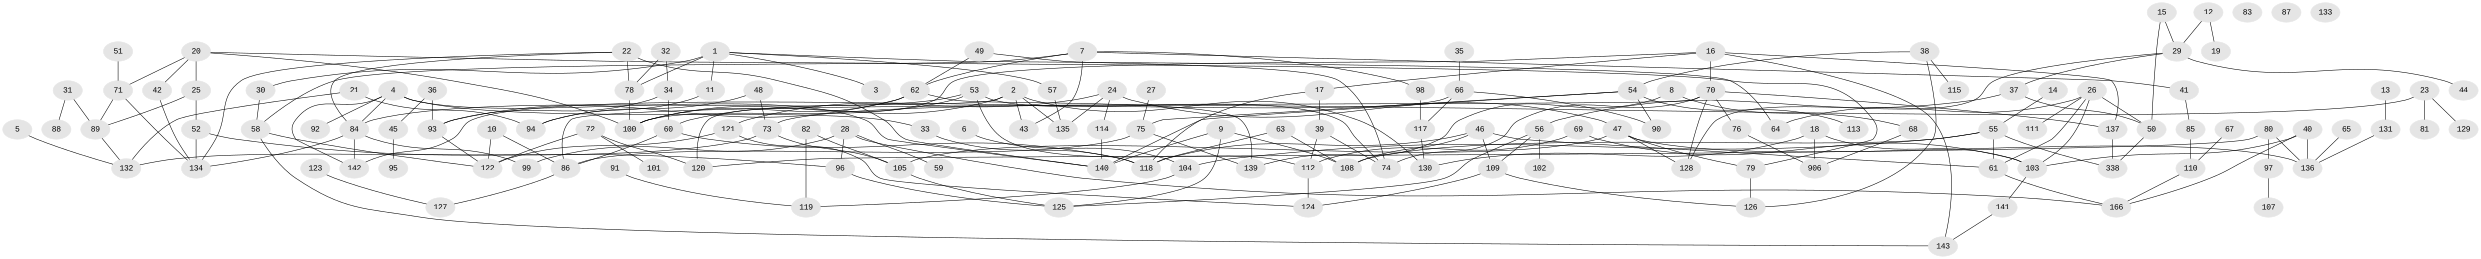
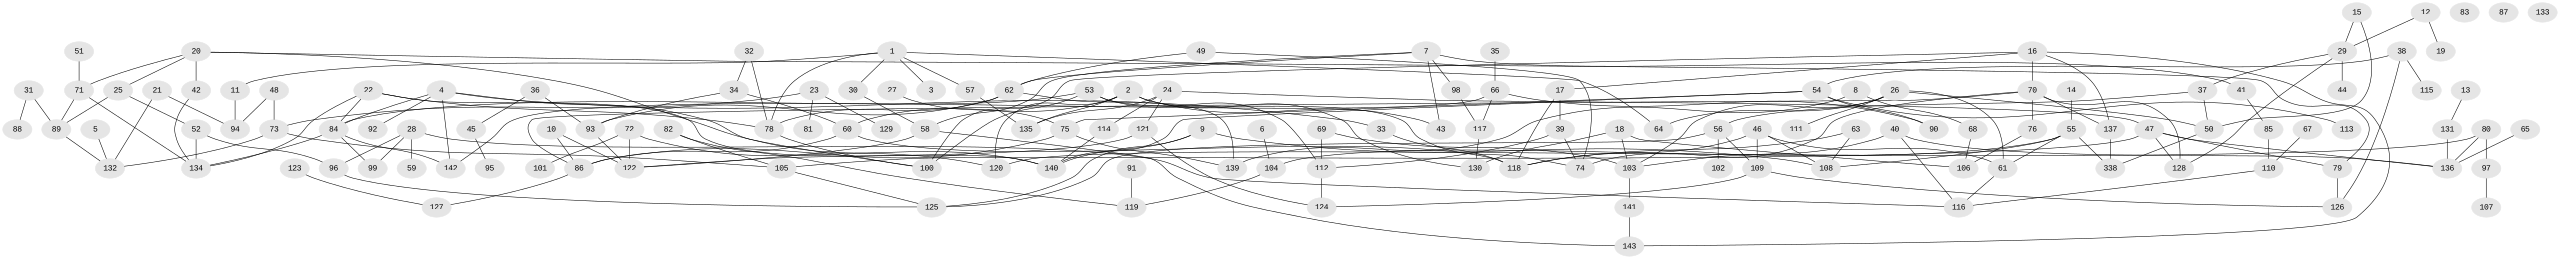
  graph {
    fontname="Liberation Mono"
    node [color=gray90 fontname="Liberation Mono" style=filled]
    edge [fontname="Liberation Mono"]
    1
    3
    11
    30
    57
    64
    78
    94
    58
    135
    100
    2
    43
    60
    120
    130
    86
    118
    4
    33
    84
    92
    140
    142
    134
    99
    5
    132
    6
    104
    119
    7
    41
    62
    98
    85
    122
    143
    139
    93
    117
    8
    68
-   106 [label=906]
+   106
    9
    108
    125
    10
    127
    12
    19
    29
    37
    44
    128
    13
    131
    136
    14
    55
    61
    n62 [label=338]
    15
    50
    16
    17
    70
    137
    39
    74
    76
    112
    18
    103
    141
    20
    25
    42
    71
    79
    52
    89
    126
    21
    22
    23
    73
    81
    129
    105
    24
    47
    114
    121
    124
    96
    26
    111
-   116 [label=166]
+   116
    27
    75
    28
    59
    56
    31
    88
    32
    34
    35
    66
    90
    36
    45
    95
    109
    102
    38
    54
    115
    113
    40
    110
    46
    48
    49
    51
    53
    63
    65
    67
    69
    72
    101
    80
    97
    107
    82
    83
    87
    91
    123
    133
    1 -- 3
    1 -- 11
    1 -- 30
    1 -- 57
    1 -- 64
    1 -- 78
    11 -- 94
    30 -- 58
    57 -- 135
    78 -- 100
    58 -- 122
    58 -- 143
    2 -- 135
    2 -- 43
    2 -- 60
    2 -- 120
    2 -- 130
    60 -- 86
    60 -- 118
    86 -- 127
    4 -- 33
    4 -- 84
    4 -- 92
    4 -- 140
    4 -- 142
    33 -- 118
    84 -- 142
    84 -- 134
    84 -- 99
    5 -- 132
    6 -- 104
    104 -- 119
    7 -- 58
    7 -- 43
    7 -- 41
    7 -- 62
    7 -- 98
    41 -- 85
-   62 -- 100
+   62 -- 78
    62 -- 139
    62 -- 93
    98 -- 117
    85 -- 110
    93 -- 122
    117 -- 130
    8 -- 139
    8 -- 68
    68 -- 106
    9 -- 140
    9 -- 108
    9 -- 125
    10 -- 86
    10 -- 122
    12 -- 19
    12 -- 29
    29 -- 37
    29 -- 44
    29 -- 128
    37 -- 50
    37 -- 56
    13 -- 131
    131 -- 136
    14 -- 55
    55 -- 104
    55 -- 108
    55 -- 61
    55 -- n62
    61 -- 116
    15 -- 29
    15 -- 50
    50 -- n62
    16 -- 100
    16 -- 143
    16 -- 17
    16 -- 70
    16 -- 137
    17 -- 118
    17 -- 39
    70 -- 86
    70 -- 128
    70 -- 137
    70 -- 74
    70 -- 76
    137 -- n62
    39 -- 74
    39 -- 112
    76 -- 106
    112 -- 124
    18 -- 130
    18 -- 106
    18 -- 103
    103 -- 141
    141 -- 143
    20 -- 100
    20 -- 25
    20 -- 42
    20 -- 71
    20 -- 79
    25 -- 52
    25 -- 89
    42 -- 134
    71 -- 134
    71 -- 89
    79 -- 126
    52 -- 134
    52 -- 96
    89 -- 132
    21 -- 94
    21 -- 132
    22 -- 78
    22 -- 84
    22 -- 140
    22 -- 134
    23 -- 73
    23 -- 81
    23 -- 129
    73 -- 132
    73 -- 105
    105 -- 125
    24 -- 135
    24 -- 47
    24 -- 114
    24 -- 121
    47 -- 128
    47 -- 136
    47 -- 79
    47 -- 105
    114 -- 140
    121 -- 122
    121 -- 124
    96 -- 125
    26 -- 64
    26 -- 61
    26 -- 50
    26 -- 103
    26 -- 111
    27 -- 75
    75 -- 86
    75 -- 139
    28 -- 99
    28 -- 96
    28 -- 116
    28 -- 59
    56 -- 125
    56 -- 109
    56 -- 102
    31 -- 89
    31 -- 88
    32 -- 78
    32 -- 34
    34 -- 60
    34 -- 93
    35 -- 66
    66 -- 142
    66 -- 117
    66 -- 90
    36 -- 93
    36 -- 45
    45 -- 95
    109 -- 126
    109 -- 124
    38 -- 126
    38 -- 54
    38 -- 115
    54 -- 140
    54 -- 75
    54 -- 90
    54 -- 113
    40 -- 136
    40 -- 103
    40 -- 116
    110 -- 116
    46 -- 118
    46 -- 108
    46 -- 61
    46 -- 109
    48 -- 94
    48 -- 73
    49 -- 62
    49 -- 74
    51 -- 71
    53 -- 100
    53 -- 84
    53 -- 74
    53 -- 112
    63 -- 118
    63 -- 108
    65 -- 136
    67 -- 110
    69 -- 112
    69 -- 103
    72 -- 120
    72 -- 122
    72 -- 101
    80 -- 120
    80 -- 136
    80 -- 97
    97 -- 107
    82 -- 119
    82 -- 105
    91 -- 119
    123 -- 127
  }
